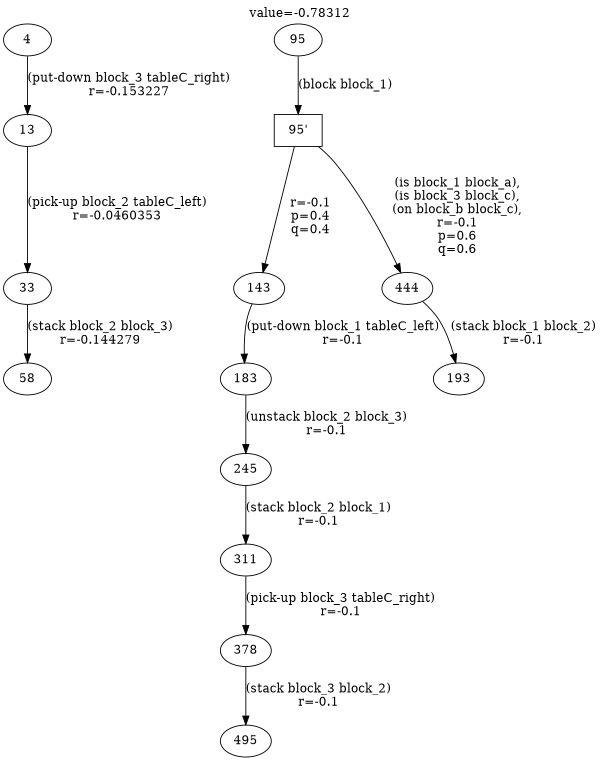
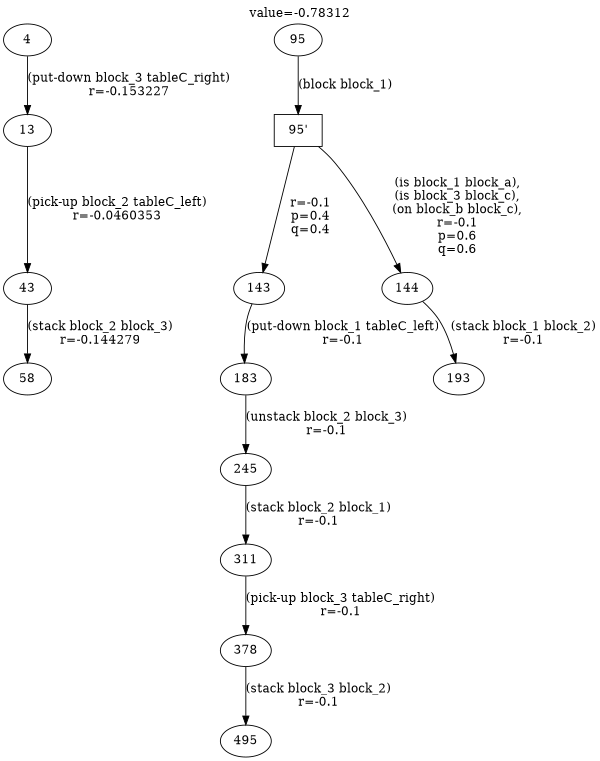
  digraph {
    label="value=-0.78312"
    labelloc=top
    4
    13
-   33
+   33 [label=43]
    58
    "95'" [shape=box]
    95
    143
-   144 [label=444]
+   144
    183
    193
    245
    311
    378
    n14 [label=495]
    4 -> 13 [label="(put-down block_3 tableC_right)\nr=-0.153227"]
    13 -> 33 [label="(pick-up block_2 tableC_left)\nr=-0.0460353"]
    33 -> 58 [label="(stack block_2 block_3)\nr=-0.144279"]
    "95'" -> 143 [label="\nr=-0.1\np=0.4\nq=0.4"]
    "95'" -> 144 [label="\n(is block_1 block_a),\n(is block_3 block_c),\n(on block_b block_c),\nr=-0.1\np=0.6\nq=0.6"]
    95 -> "95'" [label="(block block_1)"]
    143 -> 183 [label="(put-down block_1 tableC_left)\nr=-0.1"]
    144 -> 193 [label="(stack block_1 block_2)\nr=-0.1"]
    183 -> 245 [label="(unstack block_2 block_3)\nr=-0.1"]
    245 -> 311 [label="(stack block_2 block_1)\nr=-0.1"]
    311 -> 378 [label="(pick-up block_3 tableC_right)\nr=-0.1"]
    378 -> n14 [label="(stack block_3 block_2)\nr=-0.1"]
  }
